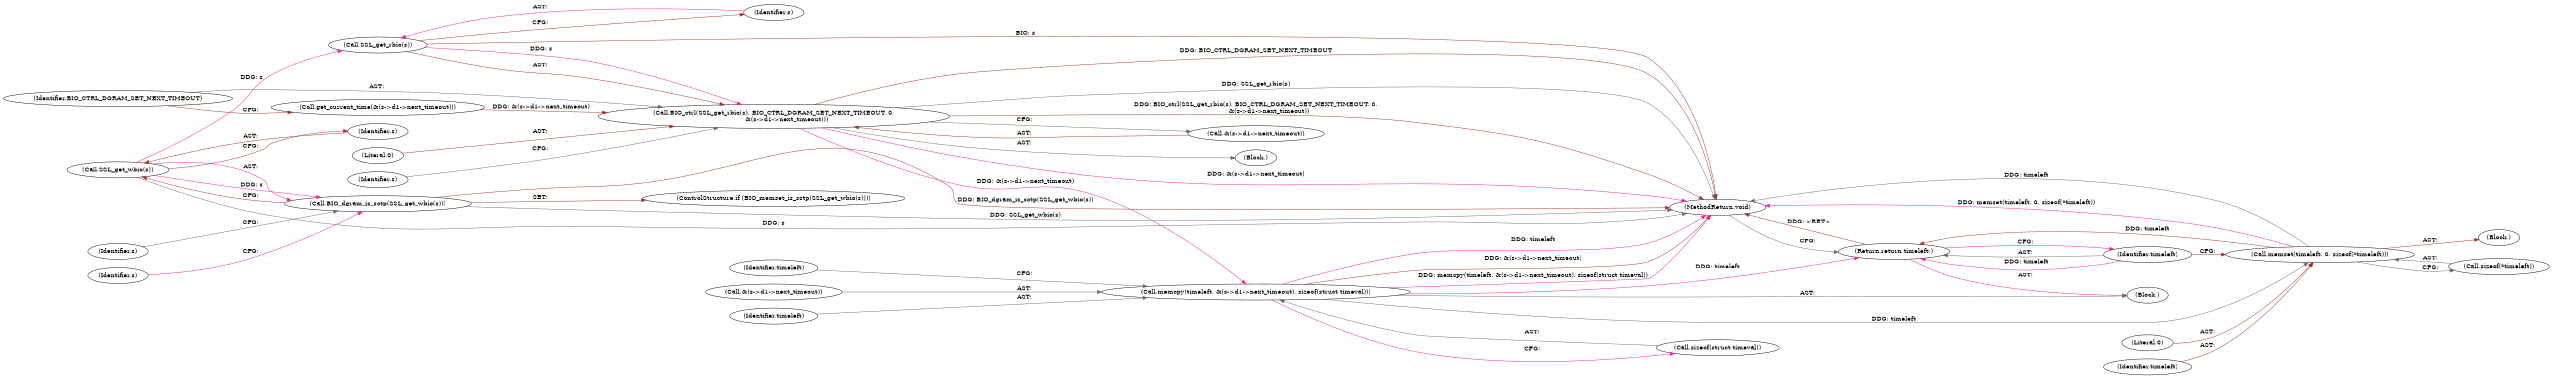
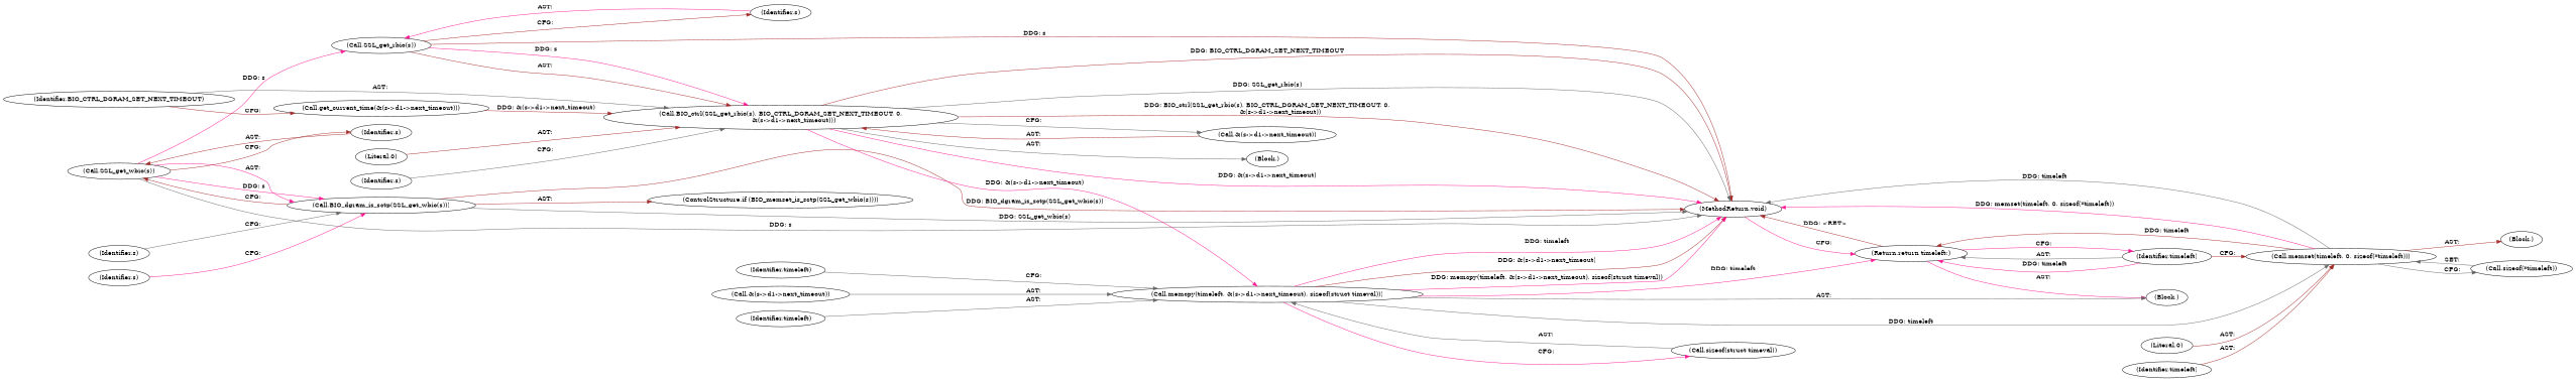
  digraph {
    rankdir=LR
    edge [color=brown]
    n1 [label="(Call,SSL_get_wbio(s))"]
    n2 [label="(Call,BIO_dgram_is_sctp(SSL_get_wbio(s)))"]
    n3 [label="(Call,SSL_get_rbio(s))"]
    n4 [label="(MethodReturn,void)"]
    n5 [label="(Identifier,s)"]
    n6 [label="(ControlStructure,if (BIO_memset_is_sctp(SSL_get_wbio(s))))"]
    n7 [label="(Call,BIO_ctrl(SSL_get_rbio(s), BIO_CTRL_DGRAM_SET_NEXT_TIMEOUT, 0,\n             &(s->d1->next_timeout)))"]
    n8 [label="(Identifier,s)"]
    n9 [label="(Return,return timeleft;)"]
    n10 [label="(Call,memcpy(timeleft, &(s->d1->next_timeout), sizeof(struct timeval)))"]
    n11 [label="(Call,&(s->d1->next_timeout))"]
    n12 [label="(Block,)"]
    n13 [label="(Call,memset(timeleft, 0, sizeof(*timeleft)))"]
    n14 [label="(Call,sizeof(struct timeval))"]
    n15 [label="(Block,)"]
    n16 [label="(Block,)"]
    n17 [label="(Call,sizeof(*timeleft))"]
    n18 [label="(Identifier,timeleft)"]
    n19 [label="(Identifier,timeleft)"]
    n20 [label="(Identifier,s)"]
    n21 [label="(Identifier,BIO_CTRL_DGRAM_SET_NEXT_TIMEOUT)"]
    n22 [label="(Call,get_current_time(&(s->d1->next_timeout)))"]
    n23 [label="(Identifier,s)"]
    n24 [label="(Identifier,timeleft)"]
    n25 [label="(Literal,0)"]
    n26 [label="(Literal,0)"]
    n27 [label="(Call,&(s->d1->next_timeout))"]
    n28 [label="(Identifier,timeleft)"]
    n29 [label="(Identifier,s)"]
    n1 -> n2 [color=deeppink label="AST: "]
    n1 -> n2 [color=deeppink label="DDG: s"]
    n1 -> n3 [color=deeppink label="DDG: s"]
    n1 -> n4 [color=gray40 label="DDG: s"]
    n1 -> n5 [label="CFG: "]
    n2 -> n1 [label="CFG: "]
    n2 -> n4 [label="DDG: BIO_dgram_is_sctp(SSL_get_wbio(s))"]
    n2 -> n4 [color=gray40 label="DDG: SSL_get_wbio(s)"]
-   n2 -> n6 [label="SET: "]
-   n3 -> n4 [label="BIO: s"]
+   n2 -> n6 [label="AST: "]
+   n3 -> n4 [label="DDG: s"]
    n3 -> n7 [label="AST: "]
    n3 -> n7 [color=deeppink label="DDG: s"]
    n3 -> n8 [label="CFG: "]
-   n4 -> n9 [color=gray40 label="CFG: "]
+   n4 -> n9 [color=deeppink label="CFG: "]
    n5 -> n1 [label="AST: "]
    n7 -> n4 [label="DDG: BIO_CTRL_DGRAM_SET_NEXT_TIMEOUT"]
    n7 -> n4 [color=gray40 label="DDG: SSL_get_rbio(s)"]
    n7 -> n4 [label="DDG: BIO_ctrl(SSL_get_rbio(s), BIO_CTRL_DGRAM_SET_NEXT_TIMEOUT, 0,\n             &(s->d1->next_timeout))"]
    n7 -> n4 [color=deeppink label="DDG: &(s->d1->next_timeout)"]
    n7 -> n10 [color=deeppink label="DDG: &(s->d1->next_timeout)"]
    n7 -> n11 [color=gray40 label="CFG: "]
    n7 -> n12 [color=gray40 label="AST: "]
    n8 -> n3 [color=deeppink label="AST: "]
    n9 -> n4 [label="DDG: <RET>"]
    n9 -> n15 [color=deeppink label="AST: "]
    n9 -> n18 [color=deeppink label="CFG: "]
    n10 -> n4 [color=deeppink label="DDG: timeleft"]
    n10 -> n4 [label="DDG: &(s->d1->next_timeout)"]
    n10 -> n4 [color=deeppink label="DDG: memcpy(timeleft, &(s->d1->next_timeout), sizeof(struct timeval))"]
    n10 -> n9 [color=deeppink label="DDG: timeleft"]
    n10 -> n13 [color=gray40 label="DDG: timeleft"]
    n10 -> n14 [color=deeppink label="CFG: "]
    n10 -> n15 [color=gray40 label="AST: "]
    n11 -> n7 [label="AST: "]
    n13 -> n4 [color=gray40 label="DDG: timeleft"]
    n13 -> n4 [color=deeppink label="DDG: memset(timeleft, 0, sizeof(*timeleft))"]
    n13 -> n9 [label="DDG: timeleft"]
    n13 -> n16 [label="AST: "]
    n13 -> n17 [color=gray40 label="CFG: "]
    n14 -> n10 [color=gray40 label="AST: "]
-   n17 -> n13 [color=gray40 label="AST: "]
+   n17 -> n13 [color=gray40 label="SET: "]
    n18 -> n9 [color=gray40 label="AST: "]
    n18 -> n9 [color=deeppink label="DDG: timeleft"]
    n18 -> n13 [label="CFG: "]
    n19 -> n10 [color=gray40 label="AST: "]
    n20 -> n2 [color=gray40 label="CFG: "]
    n21 -> n7 [color=gray40 label="AST: "]
    n21 -> n22 [label="CFG: "]
    n22 -> n7 [label="DDG: &(s->d1->next_timeout)"]
    n23 -> n2 [color=deeppink label="CFG: "]
    n24 -> n10 [color=gray40 label="CFG: "]
    n25 -> n13 [label="AST: "]
    n26 -> n7 [label="AST: "]
    n27 -> n10 [color=gray40 label="AST: "]
    n28 -> n13 [label="AST: "]
    n29 -> n7 [color=gray40 label="CFG: "]
  }
